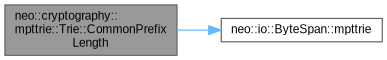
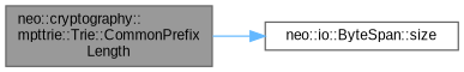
  digraph {
    rankdir=LR
    fontname="Liberation Sans"
    node [fontname="Liberation Sans" fontsize=10 shape=box style=filled]
    n1 [color=gray40 fillcolor=grey60 fontcolor=black height=0.2 label="neo::cryptography::\lmpttrie::Trie::CommonPrefix\lLength" width=0.4]
-   n2 [color=grey40 fillcolor=white height=0.2 label="neo::io::ByteSpan::mpttrie" width=0.4]
+   n2 [color=grey40 fillcolor=white height=0.2 label="neo::io::ByteSpan::size" width=0.4]
    n1 -> n2 [color=steelblue1 fontname="Liberation Sans" fontsize=10 labelfontname=Helvetica labelfontsize=10 style=solid]
  }
